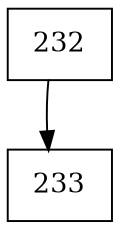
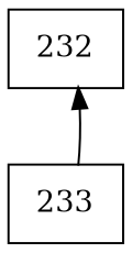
  digraph {
    node [shape=record]
    n1 [label="{232}"]
    n2 [label="{233}"]
-   n1 -> n2
+   n2 -> n1
  }
